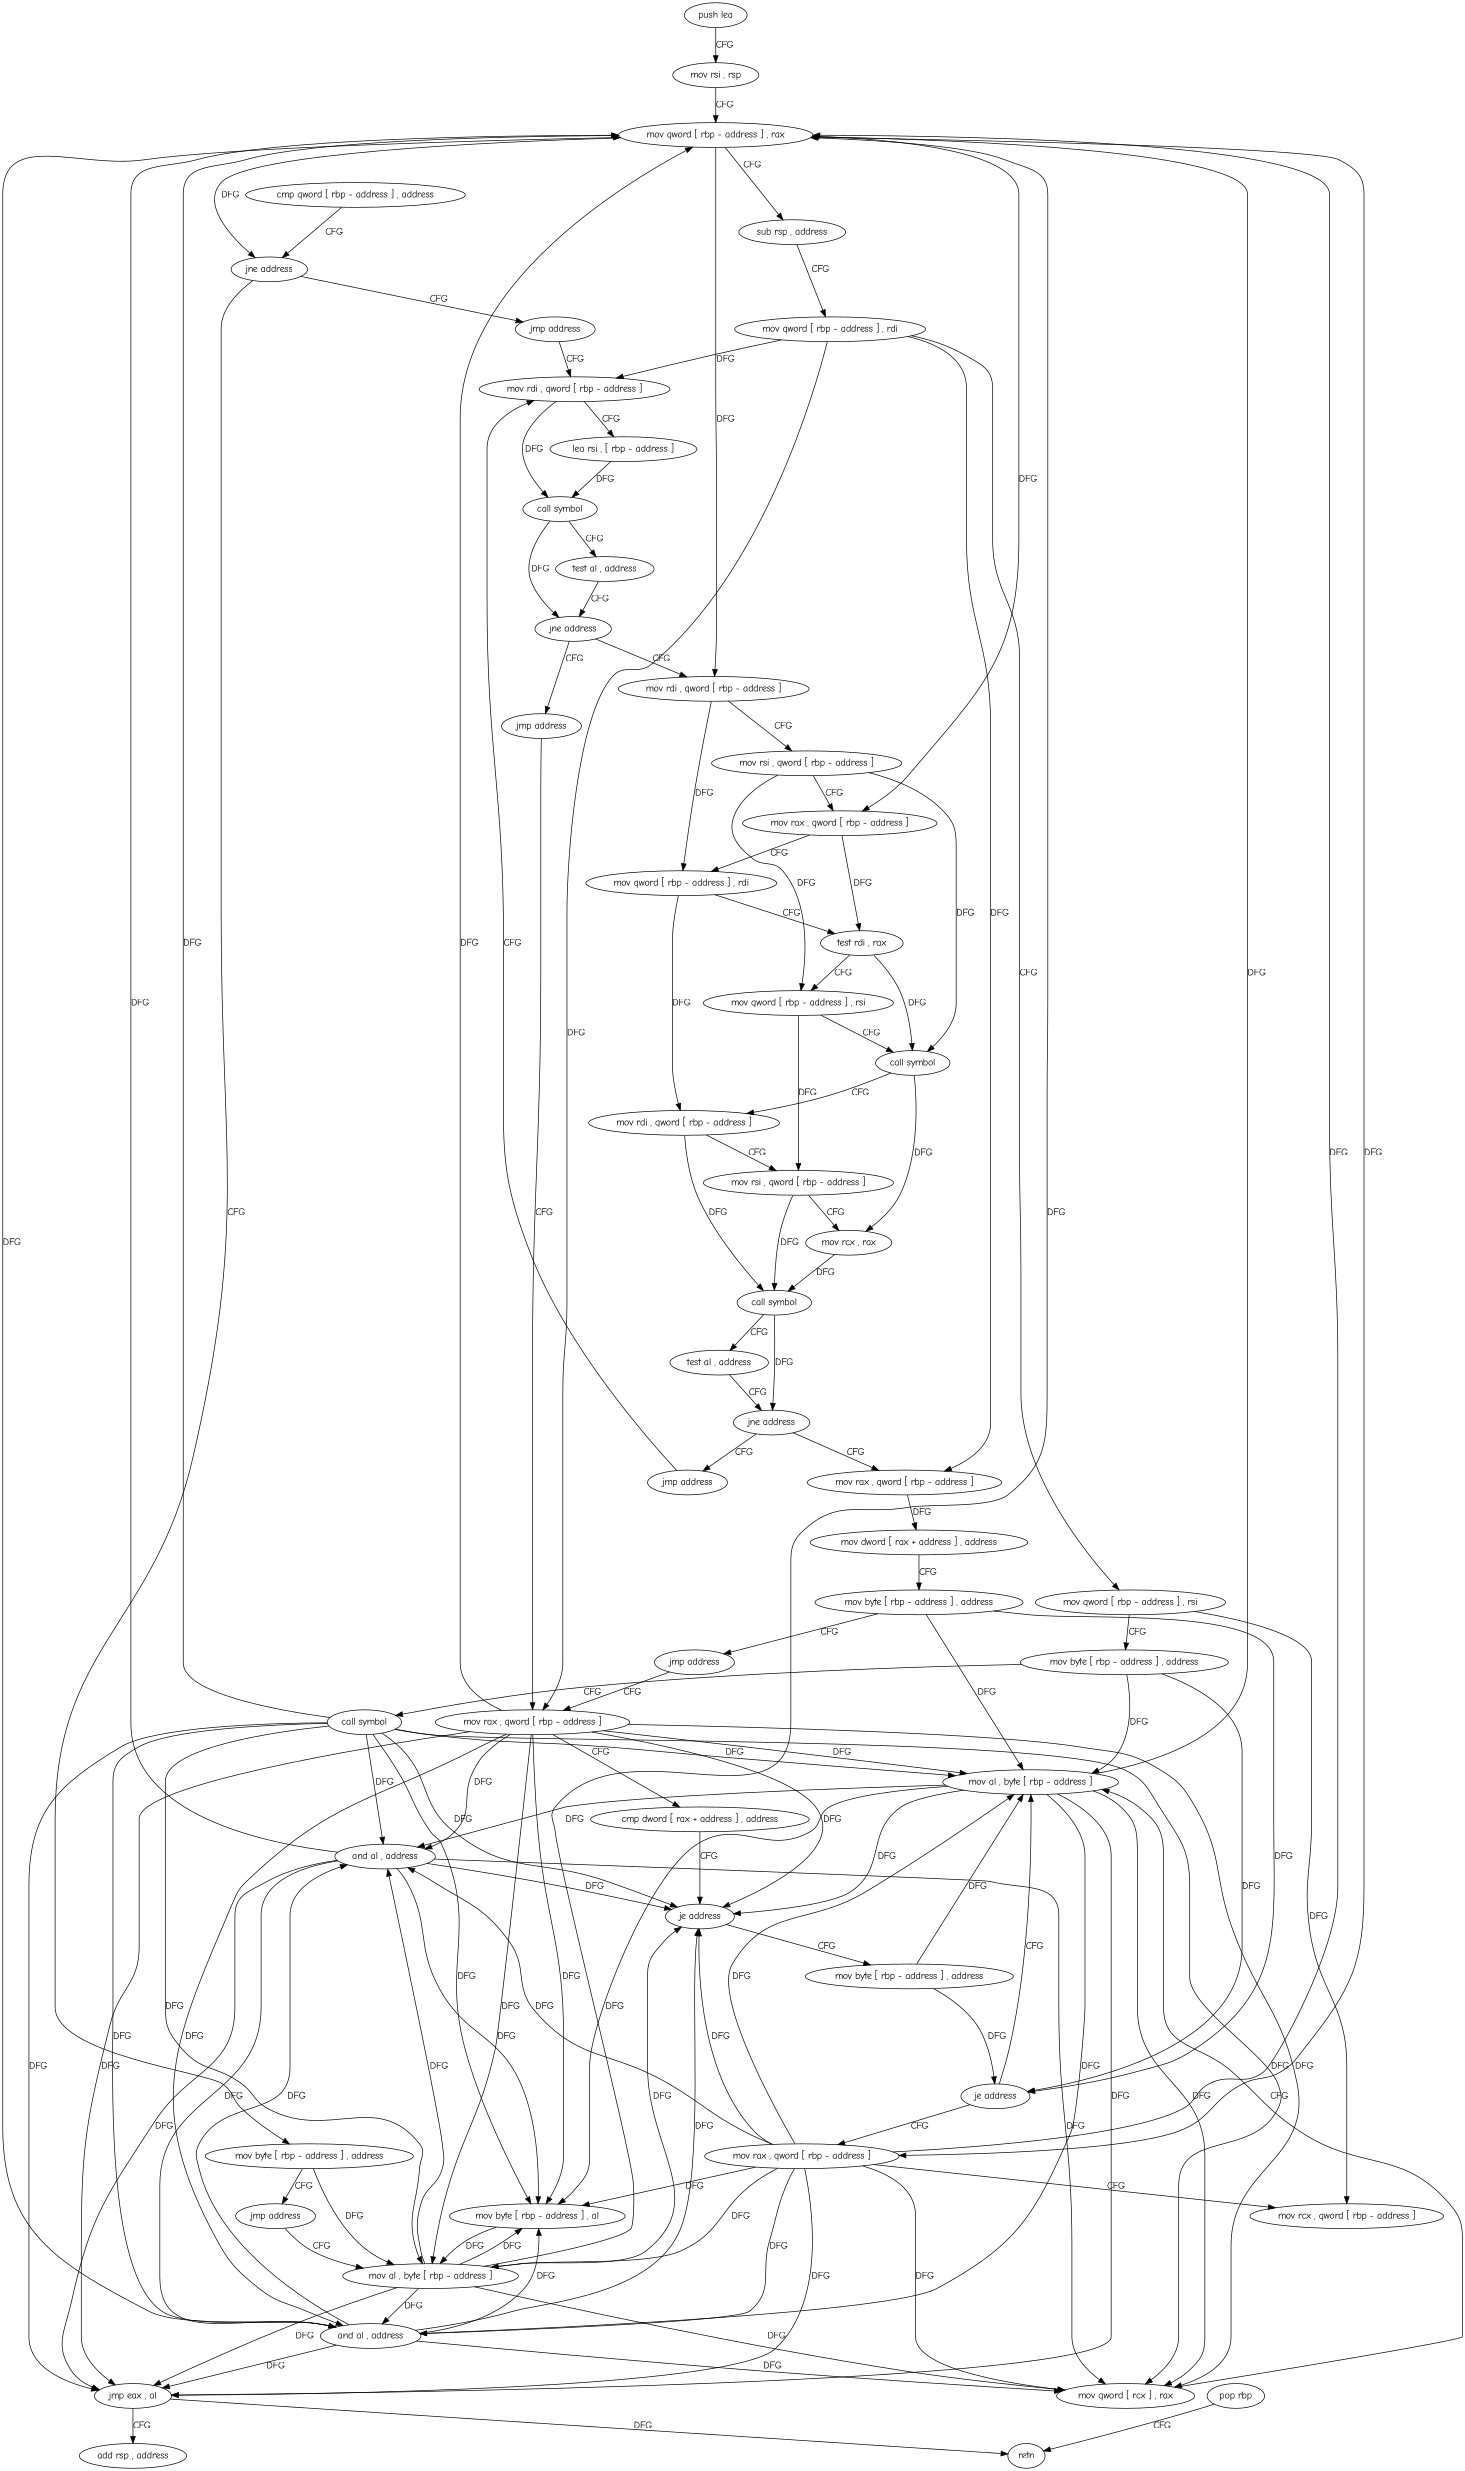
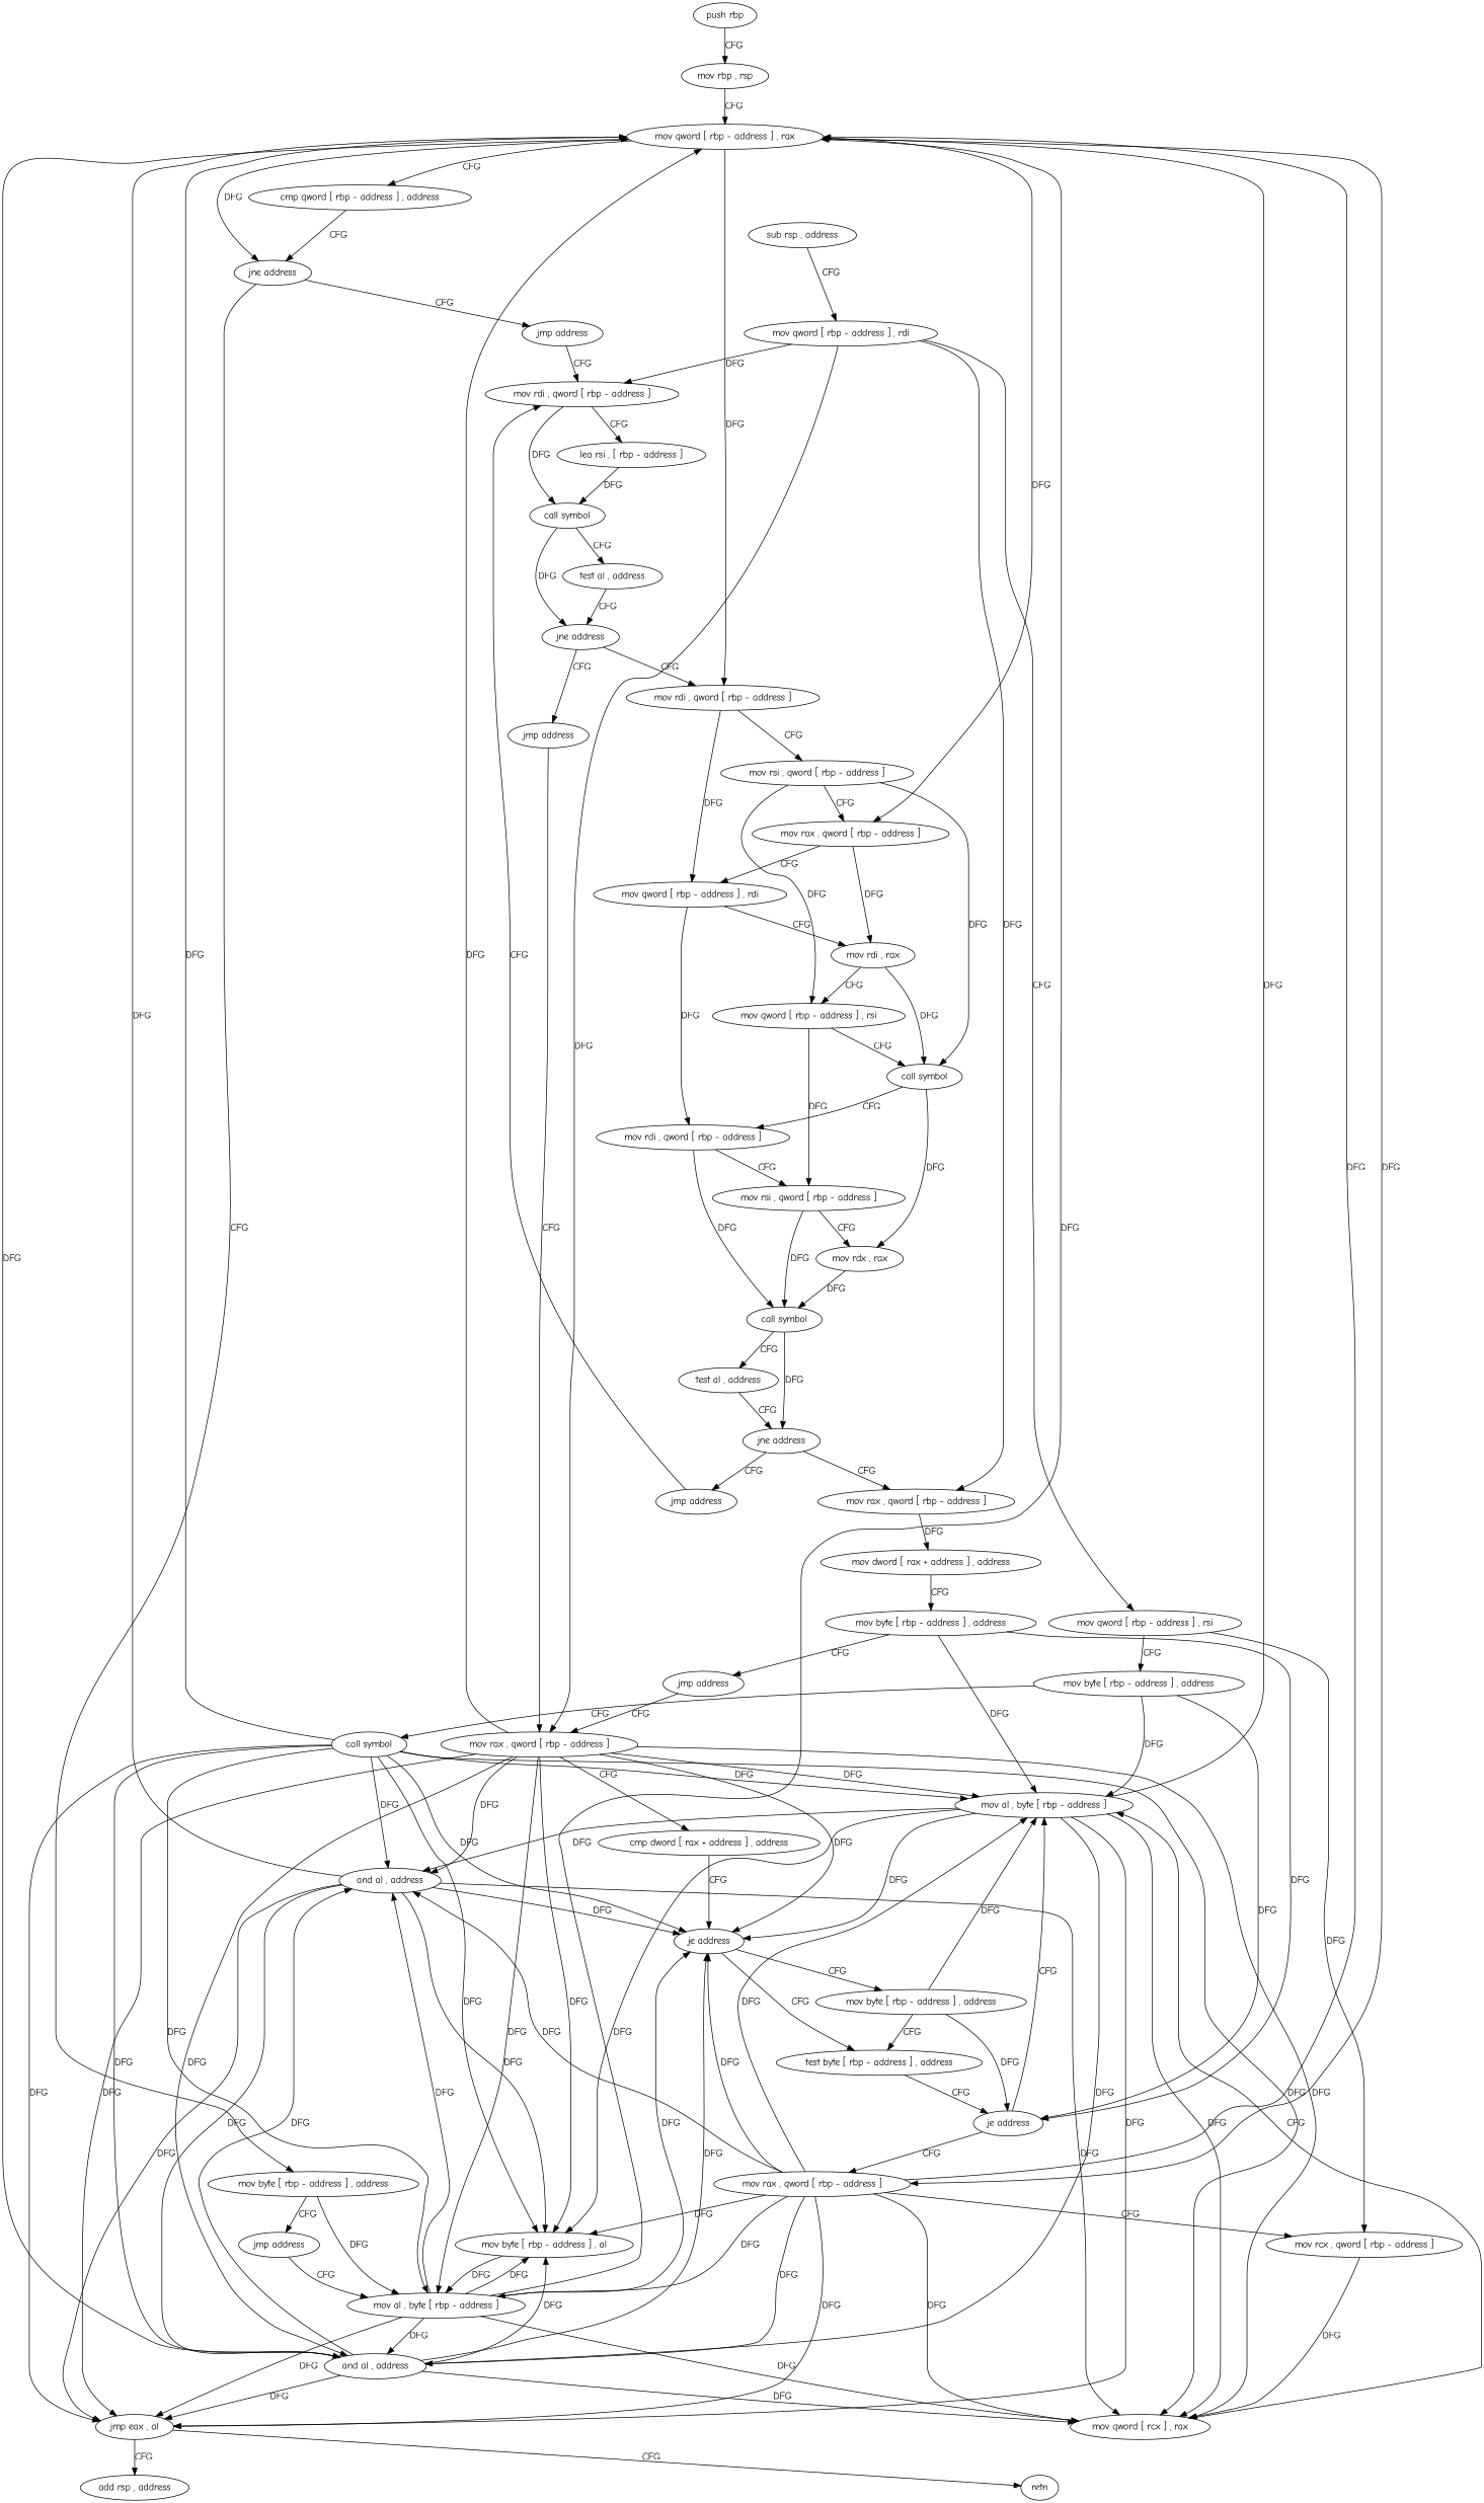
  digraph {
    fontname="Comic Neue"
    node [fontname="Comic Neue"]
    edge [fontname="Comic Neue"]
-   n1 [label="push lea"]
-   n2 [label="mov rsi , rsp"]
+   n1 [label="push rbp"]
+   n2 [label="mov rbp , rsp"]
    n3 [label="mov qword [ rbp - address ] , rax"]
    n4 [label="sub rsp , address"]
    n5 [label="mov qword [ rbp - address ] , rdi"]
    n6 [label="mov qword [ rbp - address ] , rsi"]
    n7 [label="mov rdi , qword [ rbp - address ]"]
    n8 [label="mov rax , qword [ rbp - address ]"]
    n9 [label="mov rax , qword [ rbp - address ]"]
    n10 [label="mov byte [ rbp - address ] , address"]
    n11 [label="mov rcx , qword [ rbp - address ]"]
    n12 [label="lea rsi , [ rbp - address ]"]
    n13 [label="call symbol"]
    n14 [label="mov dword [ rax + address ] , address"]
    n15 [label="mov al , byte [ rbp - address ]"]
    n16 [label="mov al , byte [ rbp - address ]"]
    n17 [label="and al , address"]
    n18 [label="jmp eax , al"]
    n19 [label="je address"]
    n20 [label="and al , address"]
    n21 [label="mov byte [ rbp - address ] , al"]
    n22 [label="mov qword [ rcx ] , rax"]
    n23 [label="cmp dword [ rax + address ] , address"]
    n24 [label="call symbol"]
    n25 [label="je address"]
    n26 [label="mov rax , qword [ rbp - address ]"]
    n27 [label="cmp qword [ rbp - address ] , address"]
    n28 [label="jne address"]
    n29 [label="mov rdi , qword [ rbp - address ]"]
    n30 [label="mov rax , qword [ rbp - address ]"]
    n31 [label="add rsp , address"]
    n32 [label=retn]
+   n33 [label="test byte [ rbp - address ] , address"]
    n34 [label="mov byte [ rbp - address ] , address"]
    n35 [label="jmp address"]
    n36 [label="mov byte [ rbp - address ] , address"]
    n37 [label="mov rsi , qword [ rbp - address ]"]
    n38 [label="mov qword [ rbp - address ] , rdi"]
-   n39 [label="test rdi , rax"]
+   n39 [label="mov rdi , rax"]
    n40 [label="jmp address"]
    n41 [label="test al , address"]
    n42 [label="jne address"]
    n43 [label="jmp address"]
    n44 [label="mov qword [ rbp - address ] , rsi"]
    n45 [label="call symbol"]
    n46 [label="mov rdi , qword [ rbp - address ]"]
-   n47 [label="pop rbp"]
    n48 [label="mov rsi , qword [ rbp - address ]"]
-   n49 [label="mov rcx , rax"]
+   n49 [label="mov rdx , rax"]
    n50 [label="call symbol"]
    n51 [label="test al , address"]
    n52 [label="jne address"]
    n53 [label="jmp address"]
    n54 [label="mov byte [ rbp - address ] , address"]
    n55 [label="jmp address"]
    n1 -> n2 [label=CFG]
    n2 -> n3 [label=CFG]
    n3 -> n26 [label=DFG]
-   n3 -> n4 [label=CFG]
+   n3 -> n27 [label=CFG]
    n3 -> n28 [label=DFG]
    n3 -> n29 [label=DFG]
    n3 -> n30 [label=DFG]
    n4 -> n5 [label=CFG]
    n5 -> n6 [label=CFG]
    n5 -> n7 [label=DFG]
    n5 -> n8 [label=DFG]
    n5 -> n9 [label=DFG]
    n6 -> n10 [label=CFG]
    n6 -> n11 [label=DFG]
    n7 -> n12 [label=CFG]
    n7 -> n13 [label=DFG]
    n8 -> n14 [label=DFG]
    n9 -> n3 [label=DFG]
    n9 -> n15 [label=DFG]
    n9 -> n16 [label=DFG]
    n9 -> n17 [label=DFG]
    n9 -> n18 [label=DFG]
    n9 -> n19 [label=DFG]
    n9 -> n20 [label=DFG]
    n9 -> n21 [label=DFG]
    n9 -> n22 [label=DFG]
    n9 -> n23 [label=CFG]
    n10 -> n15 [label=DFG]
    n10 -> n24 [label=CFG]
    n10 -> n25 [label=DFG]
+   n11 -> n22 [label=DFG]
    n12 -> n13 [label=DFG]
    n13 -> n41 [label=CFG]
    n13 -> n42 [label=DFG]
    n14 -> n54 [label=CFG]
    n15 -> n3 [label=DFG]
    n15 -> n17 [label=DFG]
    n15 -> n18 [label=DFG]
    n15 -> n19 [label=DFG]
    n15 -> n20 [label=DFG]
    n15 -> n21 [label=DFG]
    n15 -> n22 [label=DFG]
    n16 -> n3 [label=DFG]
    n16 -> n17 [label=DFG]
    n16 -> n18 [label=DFG]
    n16 -> n19 [label=DFG]
    n16 -> n20 [label=DFG]
    n16 -> n21 [label=DFG]
    n16 -> n22 [label=DFG]
    n17 -> n3 [label=DFG]
    n17 -> n18 [label=DFG]
    n17 -> n19 [label=DFG]
    n17 -> n20 [label=DFG]
    n17 -> n21 [label=DFG]
    n17 -> n22 [label=DFG]
    n18 -> n31 [label=CFG]
-   n18 -> n32 [label=DFG]
+   n18 -> n32 [label=CFG]
+   n19 -> n33 [label=CFG]
    n19 -> n34 [label=CFG]
    n20 -> n3 [label=DFG]
    n20 -> n17 [label=DFG]
    n20 -> n18 [label=DFG]
    n20 -> n19 [label=DFG]
    n20 -> n21 [label=DFG]
    n20 -> n22 [label=DFG]
    n21 -> n16 [label=DFG]
    n22 -> n15 [label=CFG]
    n23 -> n19 [label=CFG]
    n24 -> n3 [label=DFG]
    n24 -> n15 [label=DFG]
    n24 -> n16 [label=DFG]
    n24 -> n17 [label=DFG]
    n24 -> n18 [label=DFG]
    n24 -> n19 [label=DFG]
    n24 -> n20 [label=DFG]
    n24 -> n21 [label=DFG]
    n24 -> n22 [label=DFG]
    n25 -> n15 [label=CFG]
    n25 -> n26 [label=CFG]
    n26 -> n3 [label=DFG]
    n26 -> n11 [label=CFG]
    n26 -> n15 [label=DFG]
    n26 -> n16 [label=DFG]
    n26 -> n17 [label=DFG]
    n26 -> n18 [label=DFG]
    n26 -> n19 [label=DFG]
    n26 -> n20 [label=DFG]
    n26 -> n21 [label=DFG]
    n26 -> n22 [label=DFG]
    n27 -> n28 [label=CFG]
    n28 -> n35 [label=CFG]
    n28 -> n36 [label=CFG]
    n29 -> n37 [label=CFG]
    n29 -> n38 [label=DFG]
    n30 -> n38 [label=CFG]
    n30 -> n39 [label=DFG]
+   n33 -> n25 [label=CFG]
    n34 -> n15 [label=DFG]
    n34 -> n25 [label=DFG]
+   n34 -> n33 [label=CFG]
    n35 -> n7 [label=CFG]
    n36 -> n16 [label=DFG]
    n36 -> n40 [label=CFG]
    n37 -> n30 [label=CFG]
    n37 -> n44 [label=DFG]
    n37 -> n45 [label=DFG]
    n38 -> n39 [label=CFG]
    n38 -> n46 [label=DFG]
    n39 -> n44 [label=CFG]
    n39 -> n45 [label=DFG]
    n40 -> n16 [label=CFG]
    n41 -> n42 [label=CFG]
    n42 -> n29 [label=CFG]
    n42 -> n43 [label=CFG]
    n43 -> n9 [label=CFG]
    n44 -> n45 [label=CFG]
    n44 -> n48 [label=DFG]
    n45 -> n46 [label=CFG]
    n45 -> n49 [label=DFG]
    n46 -> n48 [label=CFG]
    n46 -> n50 [label=DFG]
-   n47 -> n32 [label=CFG]
    n48 -> n49 [label=CFG]
    n48 -> n50 [label=DFG]
    n49 -> n50 [label=DFG]
    n50 -> n51 [label=CFG]
    n50 -> n52 [label=DFG]
    n51 -> n52 [label=CFG]
    n52 -> n8 [label=CFG]
    n52 -> n53 [label=CFG]
    n53 -> n7 [label=CFG]
    n54 -> n15 [label=DFG]
    n54 -> n25 [label=DFG]
    n54 -> n55 [label=CFG]
    n55 -> n9 [label=CFG]
  }
